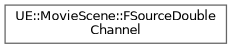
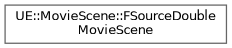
  digraph {
    rankdir=LR
-   n1 [color=grey40 fillcolor=white fontname=Helvetica fontsize=10 height=0.2 label="UE::MovieScene::FSourceDouble\lChannel" shape=box style=filled width=0.4]
+   n1 [color=grey40 fillcolor=white fontname=Helvetica fontsize=10 height=0.2 label="UE::MovieScene::FSourceDouble\lMovieScene" shape=box style=filled width=0.4]
  }
